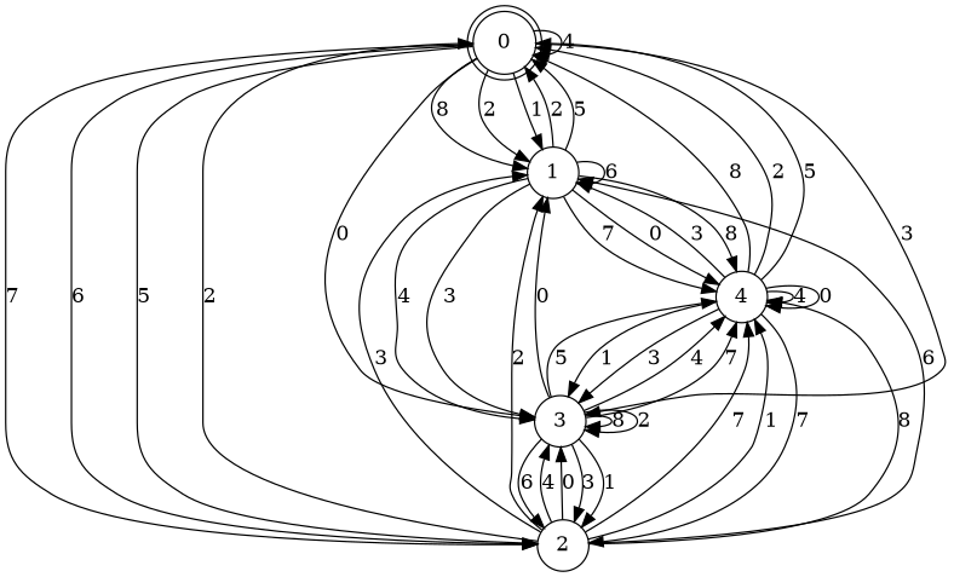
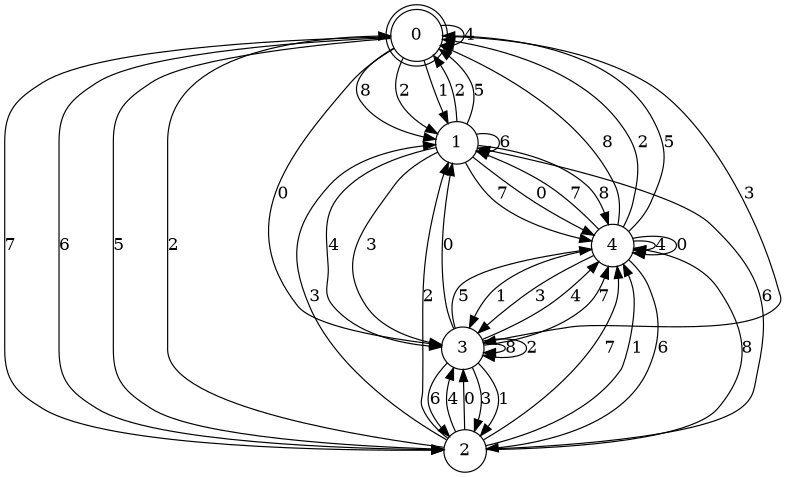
  digraph {
    node [shape=circle]
    n1 [label=0 shape=doublecircle]
    n2 [label=1]
    n3 [label=2]
    n4 [label=3]
    n5 [label=4]
    n1 -> n1 [label=4]
    n1 -> n2 [label=8]
    n1 -> n2 [label=2]
    n1 -> n2 [label=1]
    n1 -> n3 [label=7]
    n1 -> n3 [label=6]
    n1 -> n3 [label=5]
    n1 -> n4 [label=3]
    n1 -> n4 [label=0]
    n2 -> n1 [label=2]
    n2 -> n1 [label=5]
    n2 -> n2 [label=6]
    n2 -> n4 [label=4]
    n2 -> n4 [label=3]
    n2 -> n5 [label=8]
    n2 -> n5 [label=7]
    n2 -> n5 [label=0]
    n3 -> n1 [label=2]
    n3 -> n2 [label=2]
    n3 -> n2 [label=6]
    n3 -> n2 [label=3]
    n3 -> n4 [label=4]
    n3 -> n4 [label=0]
    n3 -> n5 [label=8]
    n3 -> n5 [label=7]
    n3 -> n5 [label=1]
    n4 -> n2 [label=0]
    n4 -> n3 [label=6]
    n4 -> n3 [label=3]
    n4 -> n3 [label=1]
    n4 -> n4 [label=8]
    n4 -> n4 [label=2]
    n4 -> n5 [label=4]
    n4 -> n5 [label=7]
    n4 -> n5 [label=5]
    n5 -> n1 [label=8]
    n5 -> n1 [label=2]
    n5 -> n1 [label=5]
-   n5 -> n2 [label=3]
-   n5 -> n3 [label=7]
+   n5 -> n2 [label=7]
+   n5 -> n3 [label=6]
    n5 -> n4 [label=3]
    n5 -> n4 [label=1]
    n5 -> n5 [label=4]
    n5 -> n5 [label=0]
  }
